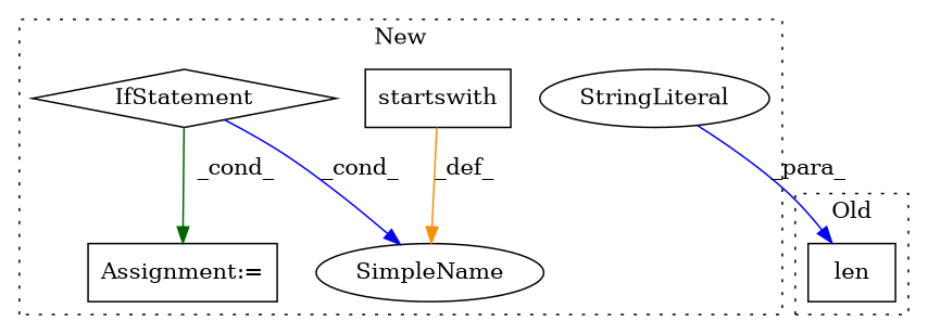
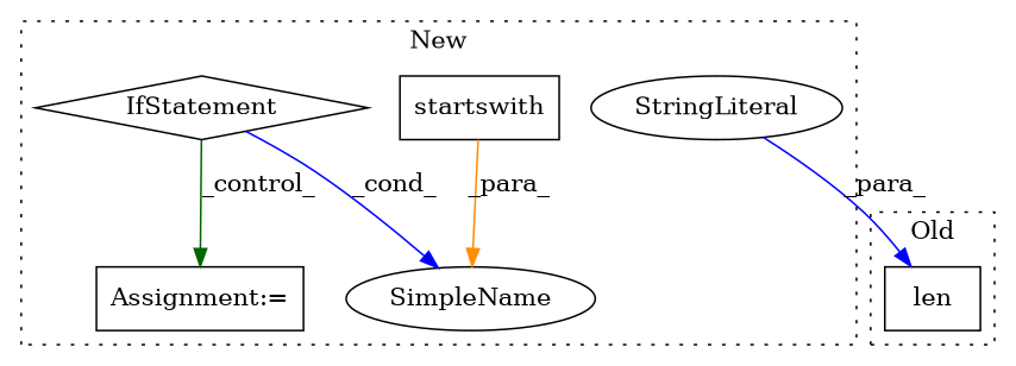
  digraph {
    node [a=32 shape=box]
    edge [color=blue]
    n1 [l="11,1" label=startswith s="819,834"]
    n2 [a=25 l="4,2" label=IfStatement s="806,835" shape=diamond]
    n3 [a=7 l=1 label="Assignment:=" s=854]
    n4 [a=42 label=SimpleName shape=ellipse]
    n5 [a=45 l=4 label=StringLiteral s=830 shape=ellipse]
    n6 [l="4,1" label=len s="310,321"]
    subgraph cluster_1 {
      label=New
      style=dotted
      n1
      n2
      n3
      n4
      n5
    }
    subgraph cluster_2 {
      label=Old
      style=dotted
      n6
    }
-   n1 -> n4 [color=darkorange label=_def_]
-   n2 -> n3 [color=darkgreen label=_cond_]
+   n1 -> n4 [color=darkorange label=_para_]
+   n2 -> n3 [color=darkgreen label=_control_]
    n2 -> n4 [label=_cond_]
    n5 -> n6 [label=_para_]
  }
